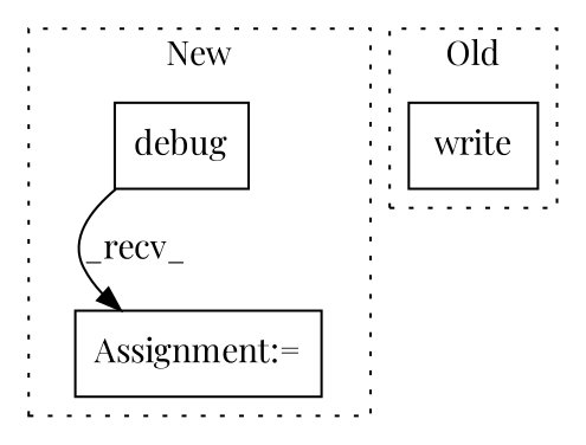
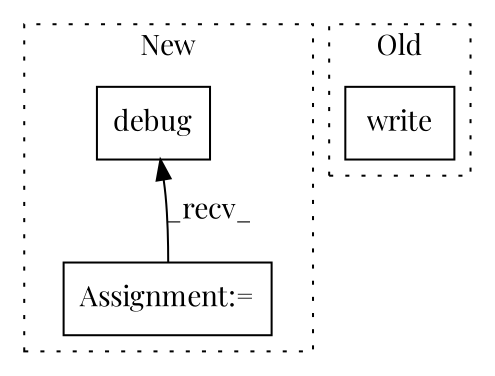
  digraph {
    fontname="Playfair Display"
    node [a=32 l="6,1" shape=box fontname="Playfair Display"]
    n1 [label=debug s="6385,6430"]
    n2 [a=7 l=3 label="Assignment:=" s=2677]
    n3 [label=write s="6598,6634"]
    subgraph cluster_1 {
      label=New
      style=dotted
      n1
      n2
    }
    subgraph cluster_2 {
      label=Old
      style=dotted
      n3
    }
-   n1 -> n2 [label=_recv_ fontname="Playfair Display"]
+   n2 -> n1 [label=_recv_ fontname="Playfair Display"]
  }
